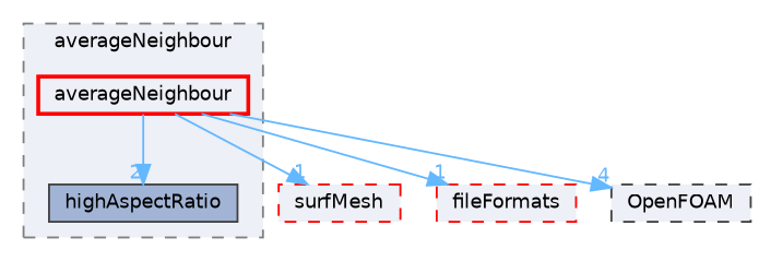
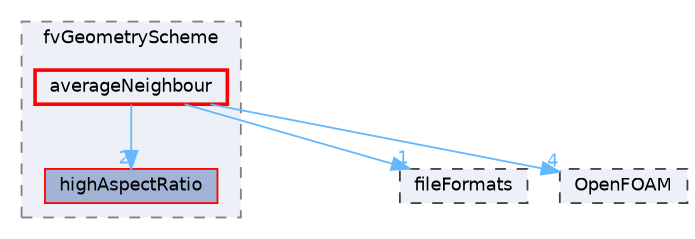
  digraph {
    compound=true
    node [color=red fillcolor="#edf0f7" fontname=Helvetica fontsize=10 shape=box style="filled,dashed"]
    edge [color=steelblue1 fontcolor=steelblue1 fontname=Helvetica fontsize=10 headlabel=1 labeldistance=1.5 labelfontname=Helvetica labelfontsize=10]
-   n1 [color=grey25 fillcolor="#a2b4d6" height=0.2 label=highAspectRatio style=filled width=0.4]
+   n1 [fillcolor="#a2b4d6" height=0.2 label=highAspectRatio style=filled width=0.4]
    n2 [height=0.2 label=averageNeighbour style="filled,bold" width=0.4]
-   n3 [height=0.2 label=surfMesh width=0.4]
-   n4 [height=0.2 label=fileFormats width=0.4]
+   n4 [color=grey25 height=0.2 label=fileFormats width=0.4]
    n5 [color=grey25 height=0.2 label=OpenFOAM width=0.4]
    subgraph cluster_1 {
      bgcolor="#edf0f7"
      fontname=Helvetica
      fontsize=10
-     label=averageNeighbour
+     label=fvGeometryScheme
      pencolor=grey50
      style="filled,dashed"
      n1
      n2
    }
    n2 -> n1 [headlabel=2]
-   n2 -> n3
    n2 -> n4
    n2 -> n5 [headlabel=4]
  }
